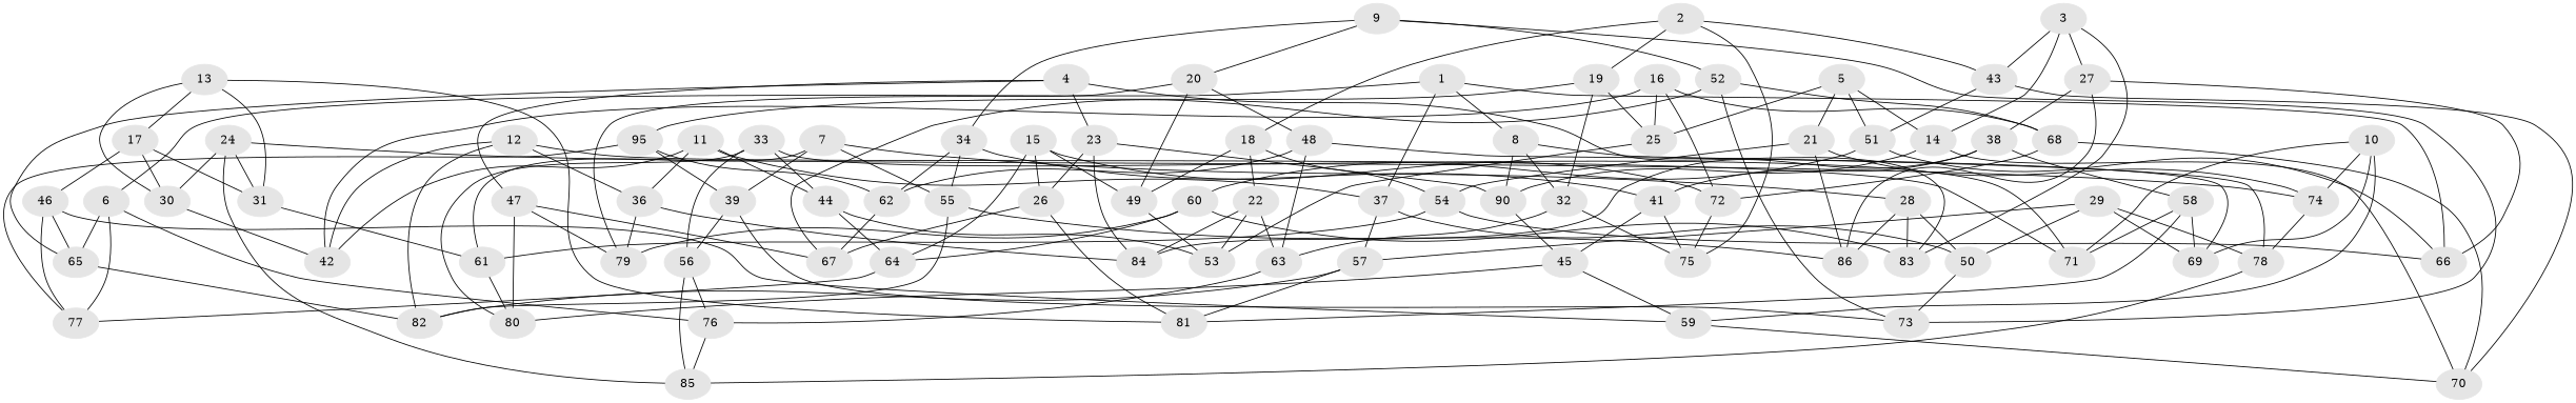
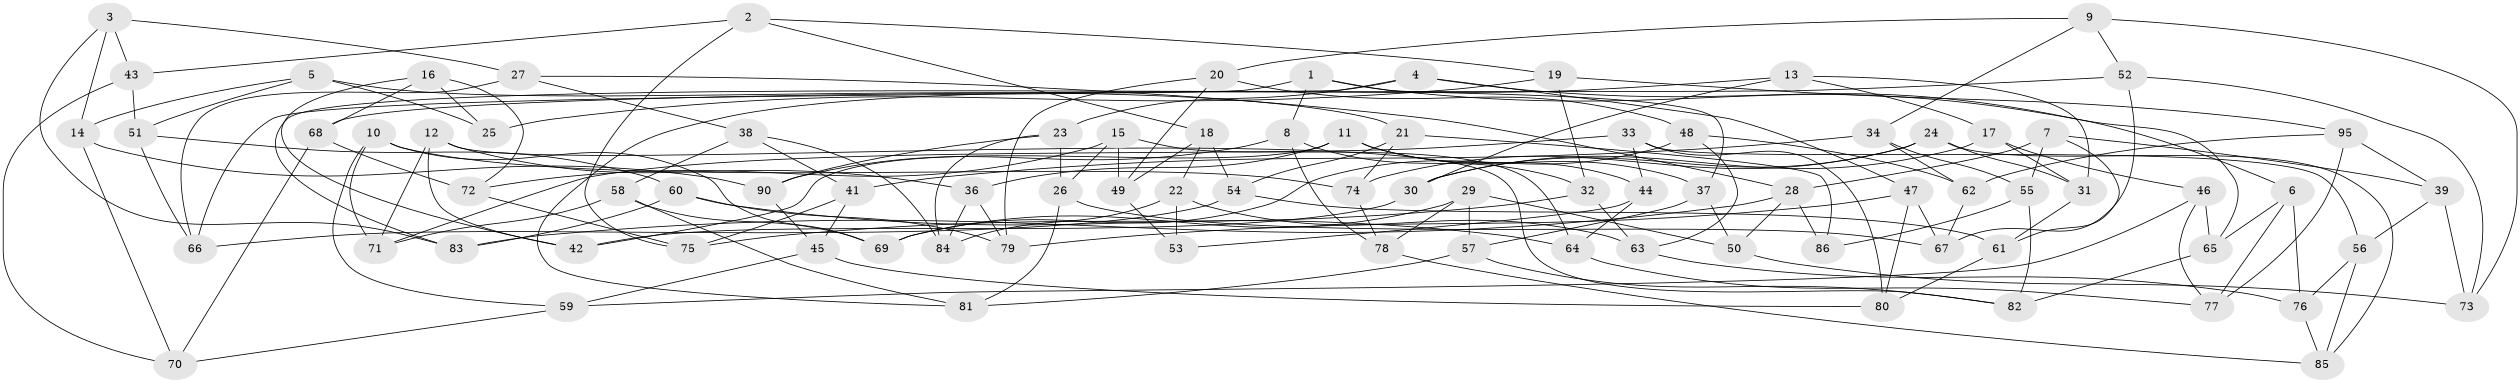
  graph {
    node [color=gray90 style=filled]
    1
    6
    8
    37
    66
    65
    76
    77
    32
    n10 [label=90]
    78
    50
    57
    2
    18
    19
    43
    75
    49
    22
    54
    25
    n23 [label=95]
    51
    70
    3
    14
    27
    83
    86
    38
    4
    23
    47
    26
    84
    79
    67
    80
    82
    5
    21
    74
    53
    60
    85
    7
    28
    39
    55
    61
    73
    56
    63
    45
    9
    20
    34
    52
    48
    41
    62
    68
    10
    59
    69
    71
    11
    36
    42
    44
    64
    12
    13
    17
    30
    31
    81
    46
    15
    72
    16
    24
    58
    29
    33
    1 -- 6
    1 -- 8
    1 -- 37
    1 -- 66
    6 -- 65
    6 -- 76
    6 -- 77
    8 -- 32
    8 -- n10
    8 -- 78
    37 -- 50
    37 -- 57
    65 -- 82
    76 -- 85
    32 -- 75
    32 -- 63
    n10 -- 45
    78 -- 85
    50 -- 73
    57 -- 82
    57 -- 81
    2 -- 18
    2 -- 19
    2 -- 43
    2 -- 75
    18 -- 49
    18 -- 22
    18 -- 54
    19 -- 32
    19 -- 25
    19 -- n23
    43 -- 51
    43 -- 70
    49 -- 53
    22 -- 84
    22 -- 53
    22 -- 63
    54 -- 66
    54 -- 61
-   25 -- 53
    n23 -- 77
    n23 -- 39
    n23 -- 62
    51 -- 66
    51 -- 60
    3 -- 43
    3 -- 14
    3 -- 27
    3 -- 83
    14 -- n10
    14 -- 70
    27 -- 66
-   27 -- 86
+   27 -- 28
    27 -- 38
    38 -- 84
    38 -- 41
    38 -- 58
    4 -- 65
    4 -- 83
    4 -- 23
    4 -- 47
    23 -- n10
    23 -- 26
    23 -- 84
    47 -- 79
    47 -- 67
    47 -- 80
    26 -- 67
    26 -- 81
    5 -- 25
    5 -- 51
    5 -- 14
    5 -- 21
    21 -- 54
    21 -- 86
    21 -- 74
    74 -- 78
    60 -- 83
    60 -- 79
    60 -- 64
    7 -- 28
    7 -- 39
    7 -- 55
    7 -- 61
    28 -- 50
    28 -- 83
    28 -- 86
    39 -- 73
    39 -- 56
    55 -- 86
    55 -- 82
    61 -- 80
    56 -- 76
    56 -- 85
    63 -- 76
    45 -- 80
    45 -- 59
    9 -- 73
    9 -- 20
    9 -- 34
    9 -- 52
    20 -- 49
    20 -- 79
    20 -- 48
    34 -- 55
    34 -- 41
    34 -- 62
    52 -- 67
    52 -- 73
    52 -- 68
    48 -- 63
    48 -- 62
    48 -- 69
    41 -- 75
    41 -- 45
    62 -- 67
    68 -- 70
    68 -- 72
    10 -- 74
    10 -- 59
    10 -- 69
    10 -- 71
    59 -- 70
    11 -- 37
    11 -- 36
    11 -- 42
    11 -- 44
    36 -- 84
    36 -- 79
    44 -- 53
    44 -- 64
    64 -- 77
    12 -- 82
    12 -- 71
    12 -- 36
    12 -- 42
    13 -- 17
    13 -- 30
    13 -- 31
    13 -- 81
    17 -- 30
    17 -- 31
    17 -- 46
    30 -- 42
    31 -- 61
    46 -- 65
    46 -- 77
    46 -- 59
    15 -- 49
    15 -- 26
    15 -- 64
    15 -- 72
    72 -- 75
    16 -- 25
    16 -- 68
    16 -- 42
    16 -- 72
    24 -- 74
    24 -- 85
    24 -- 30
    24 -- 31
    58 -- 69
    58 -- 71
    58 -- 81
    29 -- 78
    29 -- 50
    29 -- 57
    29 -- 69
    33 -- 80
    33 -- 56
    33 -- 71
    33 -- 44
  }
